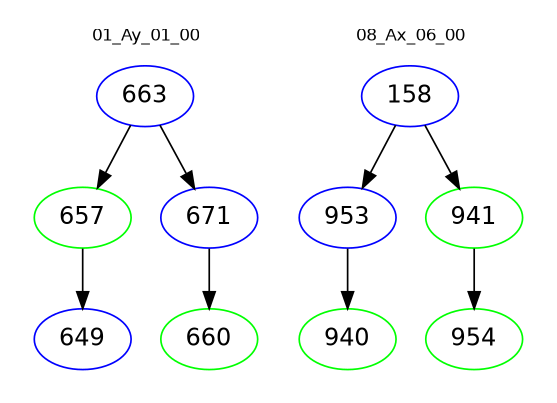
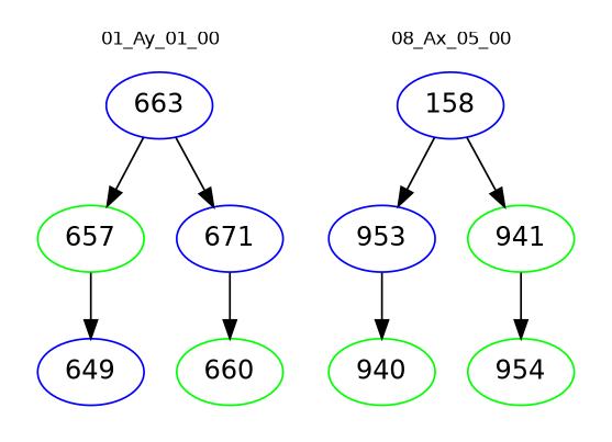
  digraph {
    fontname="DejaVu Sans"
    node [color=blue fontname="DejaVu Sans"]
    edge [color=black fontname="DejaVu Sans"]
    n1 [label=663]
    n2 [color=green label=657]
    n3 [label=671]
    n4 [label=649]
    n5 [color=green label=660]
    n6 [label=158]
    n7 [label=953]
    n8 [color=green label=941]
    n9 [color=green label=940]
    n10 [color=green label=954]
    subgraph cluster_1 {
      color=white
      fontsize=10
      label="01_Ay_01_00"
      n1
      n2
      n3
      n4
      n5
    }
    subgraph cluster_2 {
      color=white
      fontsize=10
-     label="08_Ax_06_00"
+     label="08_Ax_05_00"
      n6
      n7
      n8
      n9
      n10
    }
    n1 -> n2
    n1 -> n3
    n2 -> n4
    n3 -> n5
    n6 -> n7
    n6 -> n8
    n7 -> n9
    n8 -> n10
  }
